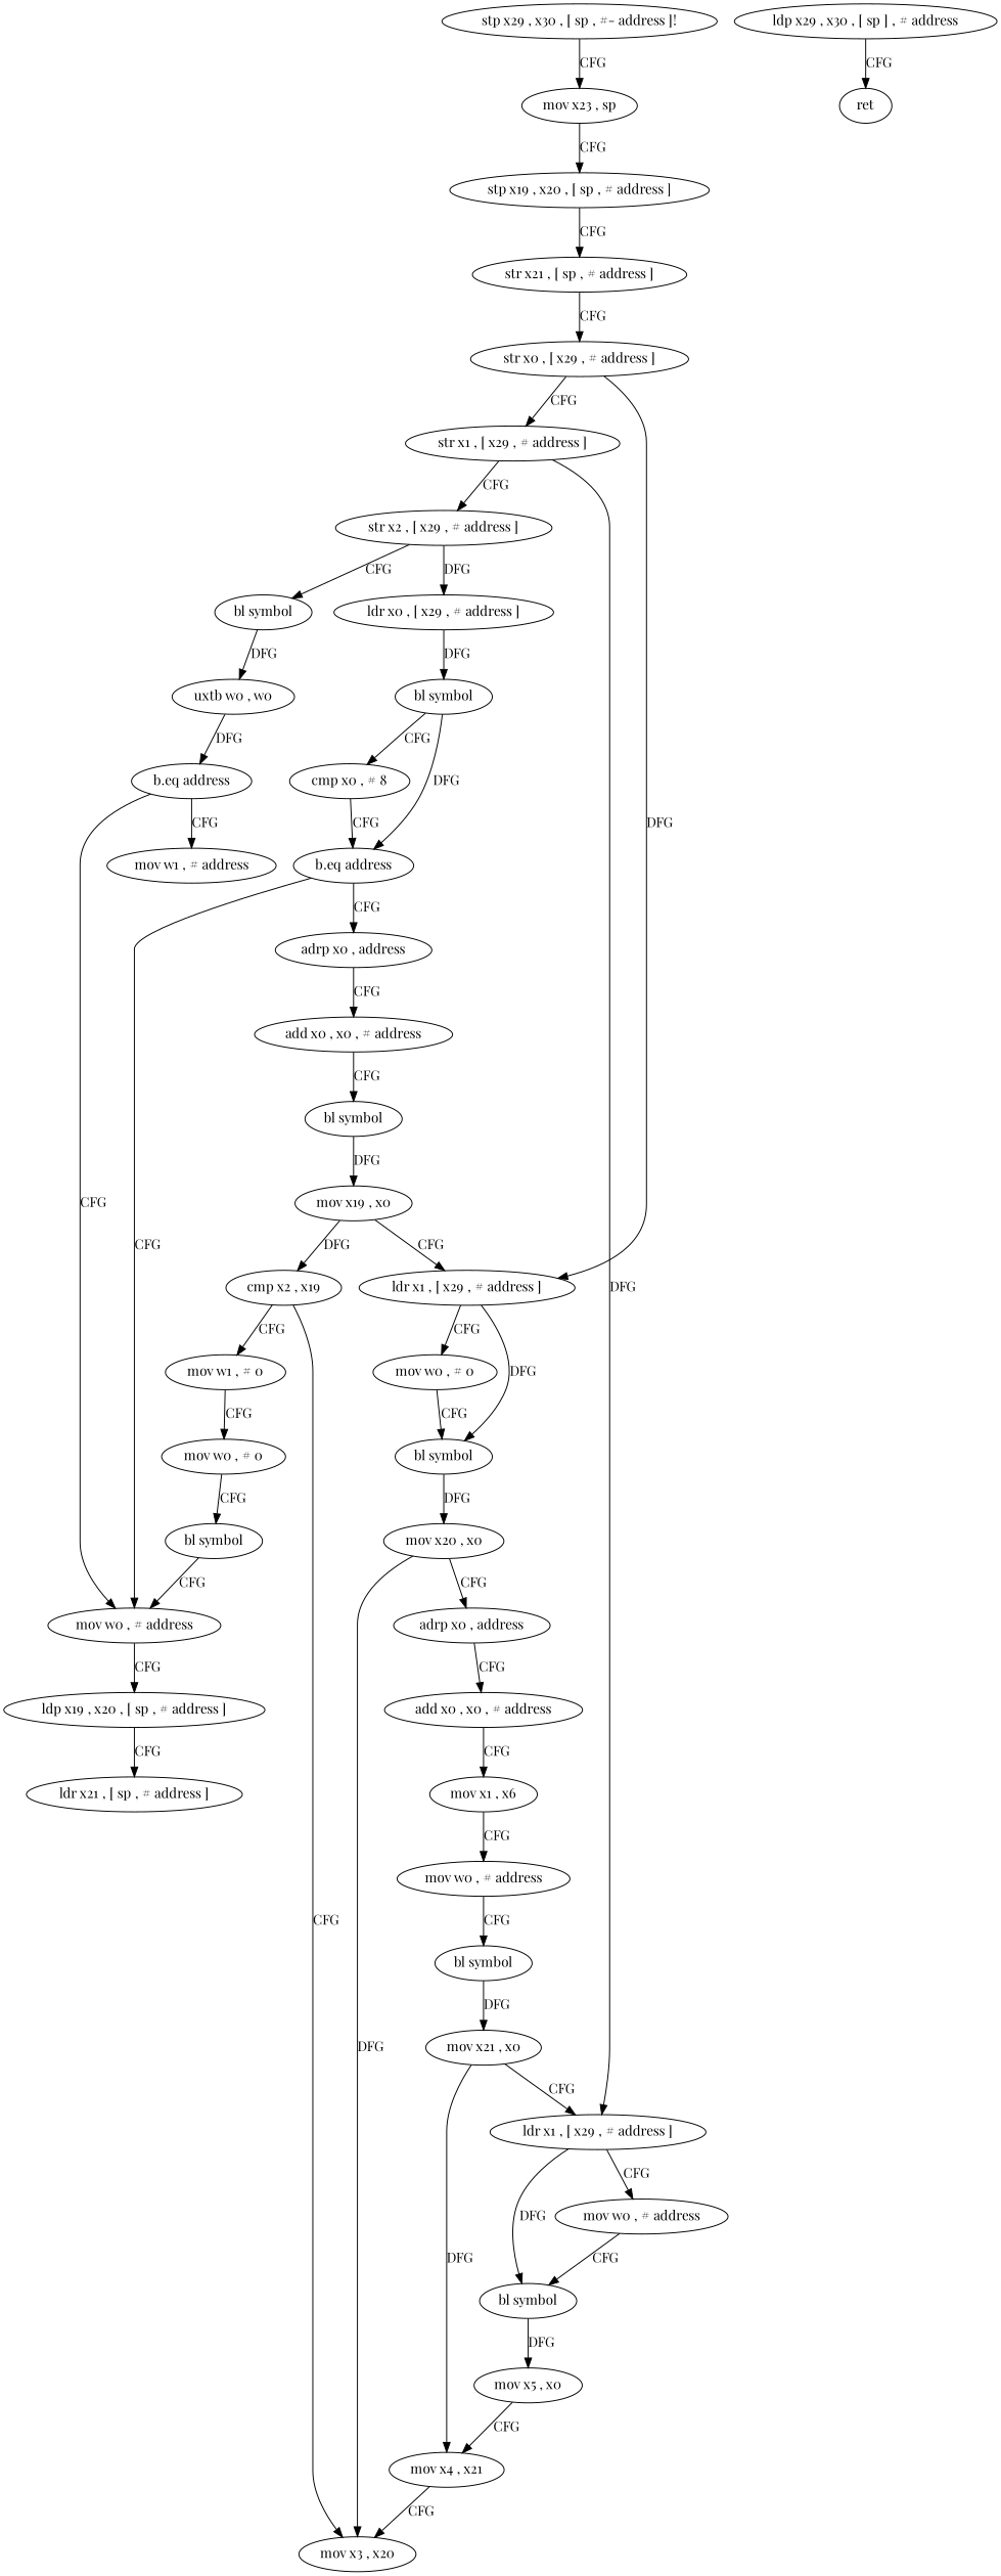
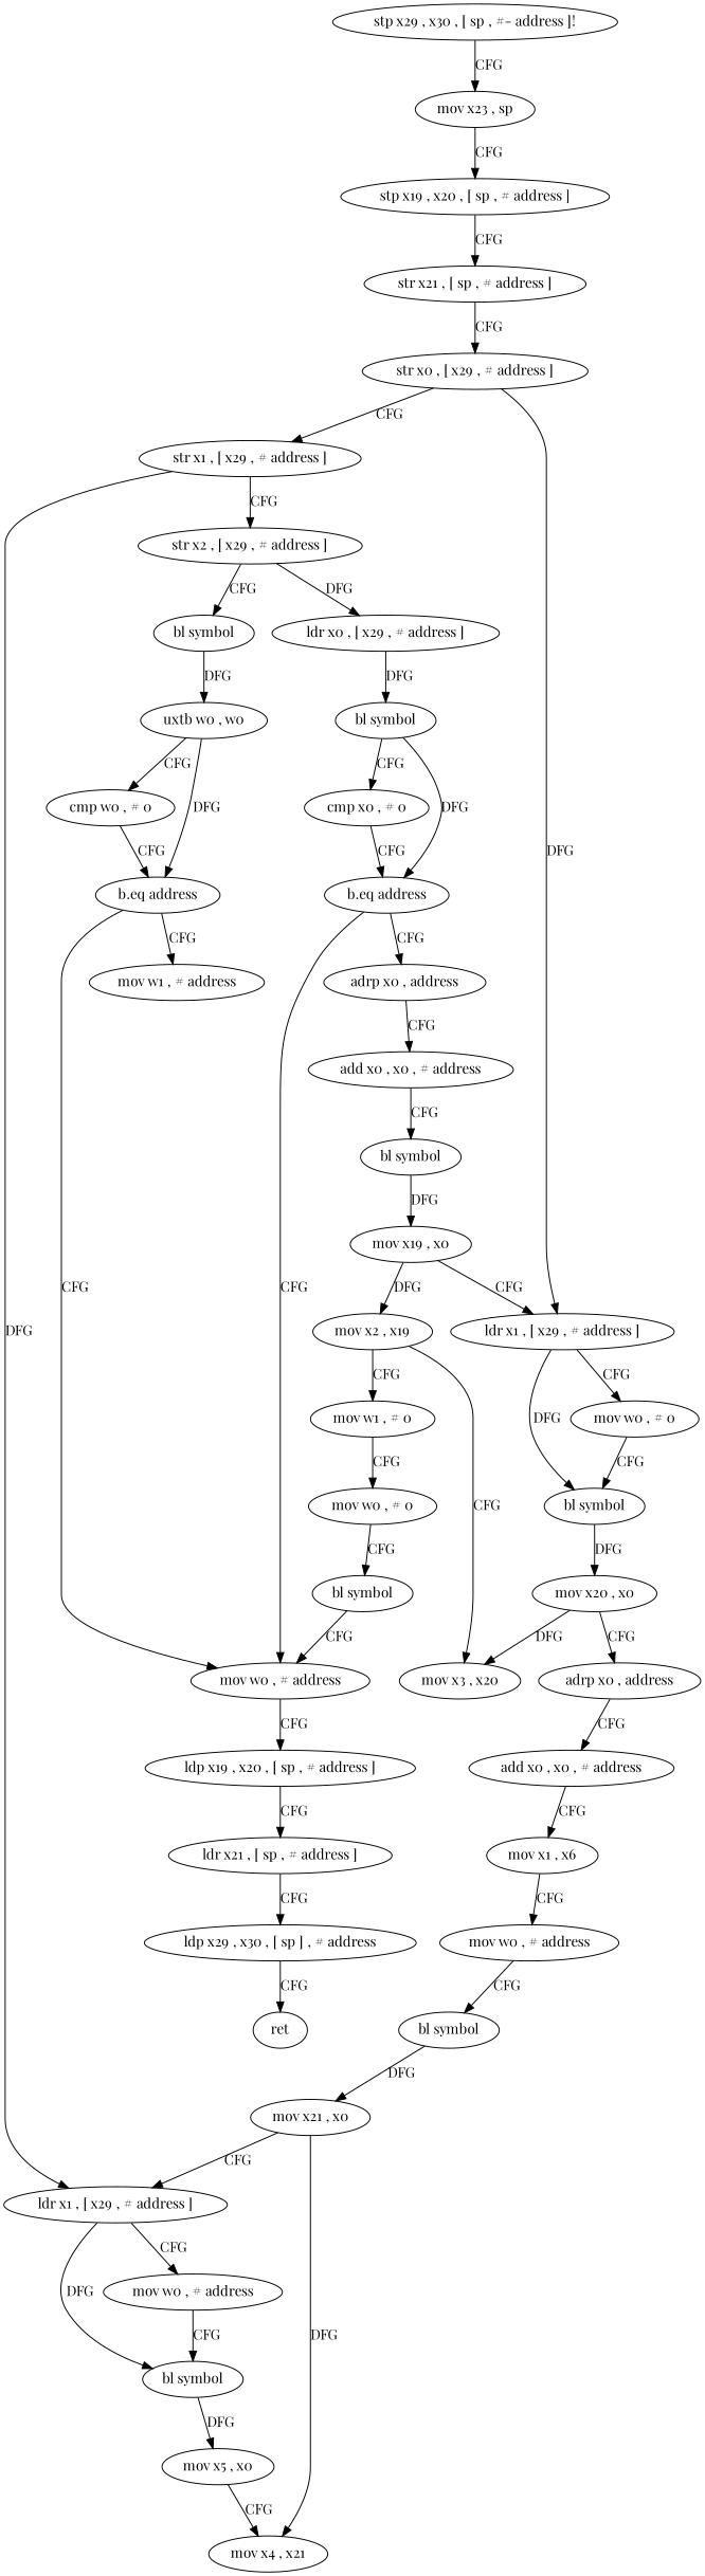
  digraph {
    fontname="Playfair Display"
    node [fontname="Playfair Display"]
    edge [fontname="Playfair Display"]
    n1 [label="stp x29 , x30 , [ sp , #- address ]!"]
    n2 [label="mov x23 , sp"]
    n3 [label="stp x19 , x20 , [ sp , # address ]"]
    n4 [label="str x21 , [ sp , # address ]"]
    n5 [label="str x0 , [ x29 , # address ]"]
    n6 [label="str x1 , [ x29 , # address ]"]
    n7 [label="ldr x1 , [ x29 , # address ]"]
    n8 [label="str x2 , [ x29 , # address ]"]
    n9 [label="ldr x1 , [ x29 , # address ]"]
    n10 [label="mov w0 , # 0"]
    n11 [label="bl symbol"]
    n12 [label="bl symbol"]
    n13 [label="ldr x0 , [ x29 , # address ]"]
    n14 [label="mov w0 , # address"]
    n15 [label="bl symbol"]
    n16 [label="uxtb w0 , w0"]
    n17 [label="bl symbol"]
+   n18 [label="cmp w0 , # 0"]
    n19 [label="b.eq address"]
    n20 [label="mov w0 , # address"]
    n21 [label="mov w1 , # address"]
    n22 [label="ldp x19 , x20 , [ sp , # address ]"]
    n23 [label="ldr x21 , [ sp , # address ]"]
    n24 [label="ldp x29 , x30 , [ sp ] , # address"]
    n25 [label=ret]
-   n26 [label="cmp x0 , # 8"]
+   n26 [label="cmp x0 , # 0"]
    n27 [label="b.eq address"]
    n28 [label="adrp x0 , address"]
    n29 [label="add x0 , x0 , # address"]
    n30 [label="bl symbol"]
    n31 [label="mov x19 , x0"]
-   n32 [label="cmp x2 , x19"]
+   n32 [label="mov x2 , x19"]
    n33 [label="mov x3 , x20"]
    n34 [label="mov w1 , # 0"]
    n35 [label="mov x20 , x0"]
    n36 [label="adrp x0 , address"]
    n37 [label="add x0 , x0 , # address"]
    n38 [label="mov x1 , x6"]
    n39 [label="mov w0 , # address"]
    n40 [label="bl symbol"]
    n41 [label="mov x21 , x0"]
    n42 [label="mov x4 , x21"]
    n43 [label="mov x5 , x0"]
    n44 [label="mov w0 , # 0"]
    n45 [label="bl symbol"]
    n1 -> n2 [label=CFG]
    n2 -> n3 [label=CFG]
    n3 -> n4 [label=CFG]
    n4 -> n5 [label=CFG]
    n5 -> n6 [label=CFG]
    n5 -> n7 [label=DFG]
    n6 -> n8 [label=CFG]
    n6 -> n9 [label=DFG]
    n7 -> n10 [label=CFG]
    n7 -> n11 [label=DFG]
    n8 -> n12 [label=CFG]
    n8 -> n13 [label=DFG]
    n9 -> n14 [label=CFG]
    n9 -> n15 [label=DFG]
    n10 -> n11 [label=CFG]
    n11 -> n35 [label=DFG]
    n12 -> n16 [label=DFG]
    n13 -> n17 [label=DFG]
    n14 -> n15 [label=CFG]
    n15 -> n43 [label=DFG]
+   n16 -> n18 [label=CFG]
    n16 -> n19 [label=DFG]
    n17 -> n26 [label=CFG]
    n17 -> n27 [label=DFG]
+   n18 -> n19 [label=CFG]
    n19 -> n20 [label=CFG]
    n19 -> n21 [label=CFG]
    n20 -> n22 [label=CFG]
    n22 -> n23 [label=CFG]
+   n23 -> n24 [label=CFG]
    n24 -> n25 [label=CFG]
    n26 -> n27 [label=CFG]
    n27 -> n20 [label=CFG]
    n27 -> n28 [label=CFG]
    n28 -> n29 [label=CFG]
    n29 -> n30 [label=CFG]
    n30 -> n31 [label=DFG]
    n31 -> n7 [label=CFG]
    n31 -> n32 [label=DFG]
    n32 -> n33 [label=CFG]
    n32 -> n34 [label=CFG]
    n34 -> n44 [label=CFG]
    n35 -> n33 [label=DFG]
    n35 -> n36 [label=CFG]
    n36 -> n37 [label=CFG]
    n37 -> n38 [label=CFG]
    n38 -> n39 [label=CFG]
    n39 -> n40 [label=CFG]
    n40 -> n41 [label=DFG]
    n41 -> n9 [label=CFG]
    n41 -> n42 [label=DFG]
-   n42 -> n33 [label=CFG]
    n43 -> n42 [label=CFG]
    n44 -> n45 [label=CFG]
    n45 -> n20 [label=CFG]
  }
